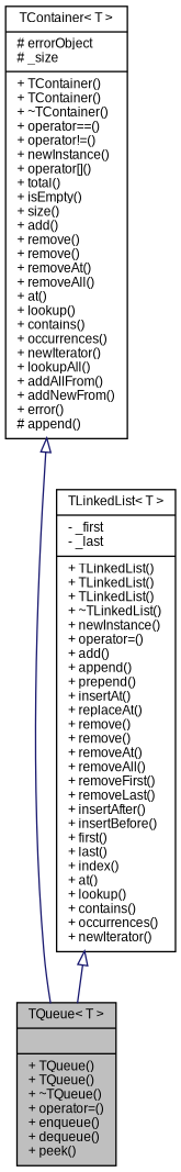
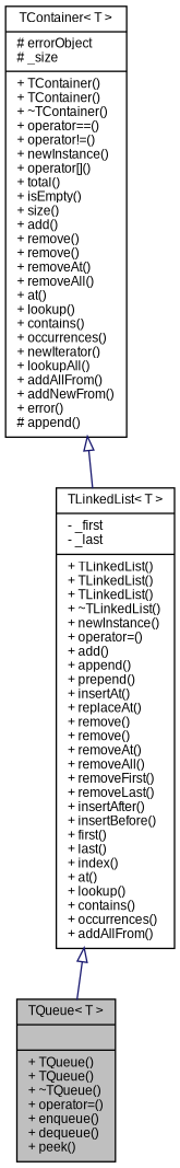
  digraph {
    node [color=black fontname=Arial fontsize=9 shape=record]
    edge [arrowtail=empty color=midnightblue dir=back fontname=Arial fontsize=9 labelfontname=Arial labelfontsize=9 style=solid]
    n1 [fillcolor=grey75 fontcolor=black height=0.2 label="{TQueue\< T \>\n||+ TQueue()\l+ TQueue()\l+ ~TQueue()\l+ operator=()\l+ enqueue()\l+ dequeue()\l+ peek()\l}" style=filled width=0.4]
-   n2 [height=0.2 label="{TLinkedList\< T \>\n|- _first\l- _last\l|+ TLinkedList()\l+ TLinkedList()\l+ TLinkedList()\l+ ~TLinkedList()\l+ newInstance()\l+ operator=()\l+ add()\l+ append()\l+ prepend()\l+ insertAt()\l+ replaceAt()\l+ remove()\l+ remove()\l+ removeAt()\l+ removeAll()\l+ removeFirst()\l+ removeLast()\l+ insertAfter()\l+ insertBefore()\l+ first()\l+ last()\l+ index()\l+ at()\l+ lookup()\l+ contains()\l+ occurrences()\l+ newIterator()\l}" width=0.4]
+   n2 [height=0.2 label="{TLinkedList\< T \>\n|- _first\l- _last\l|+ TLinkedList()\l+ TLinkedList()\l+ TLinkedList()\l+ ~TLinkedList()\l+ newInstance()\l+ operator=()\l+ add()\l+ append()\l+ prepend()\l+ insertAt()\l+ replaceAt()\l+ remove()\l+ remove()\l+ removeAt()\l+ removeAll()\l+ removeFirst()\l+ removeLast()\l+ insertAfter()\l+ insertBefore()\l+ first()\l+ last()\l+ index()\l+ at()\l+ lookup()\l+ contains()\l+ occurrences()\l+ addAllFrom()\l}" width=0.4]
    n3 [height=0.2 label="{TContainer\< T \>\n|# errorObject\l# _size\l|+ TContainer()\l+ TContainer()\l+ ~TContainer()\l+ operator==()\l+ operator!=()\l+ newInstance()\l+ operator[]()\l+ total()\l+ isEmpty()\l+ size()\l+ add()\l+ remove()\l+ remove()\l+ removeAt()\l+ removeAll()\l+ at()\l+ lookup()\l+ contains()\l+ occurrences()\l+ newIterator()\l+ lookupAll()\l+ addAllFrom()\l+ addNewFrom()\l+ error()\l# append()\l}" width=0.4]
    n2 -> n1
-   n3 -> n1
+   n3 -> n2
  }
